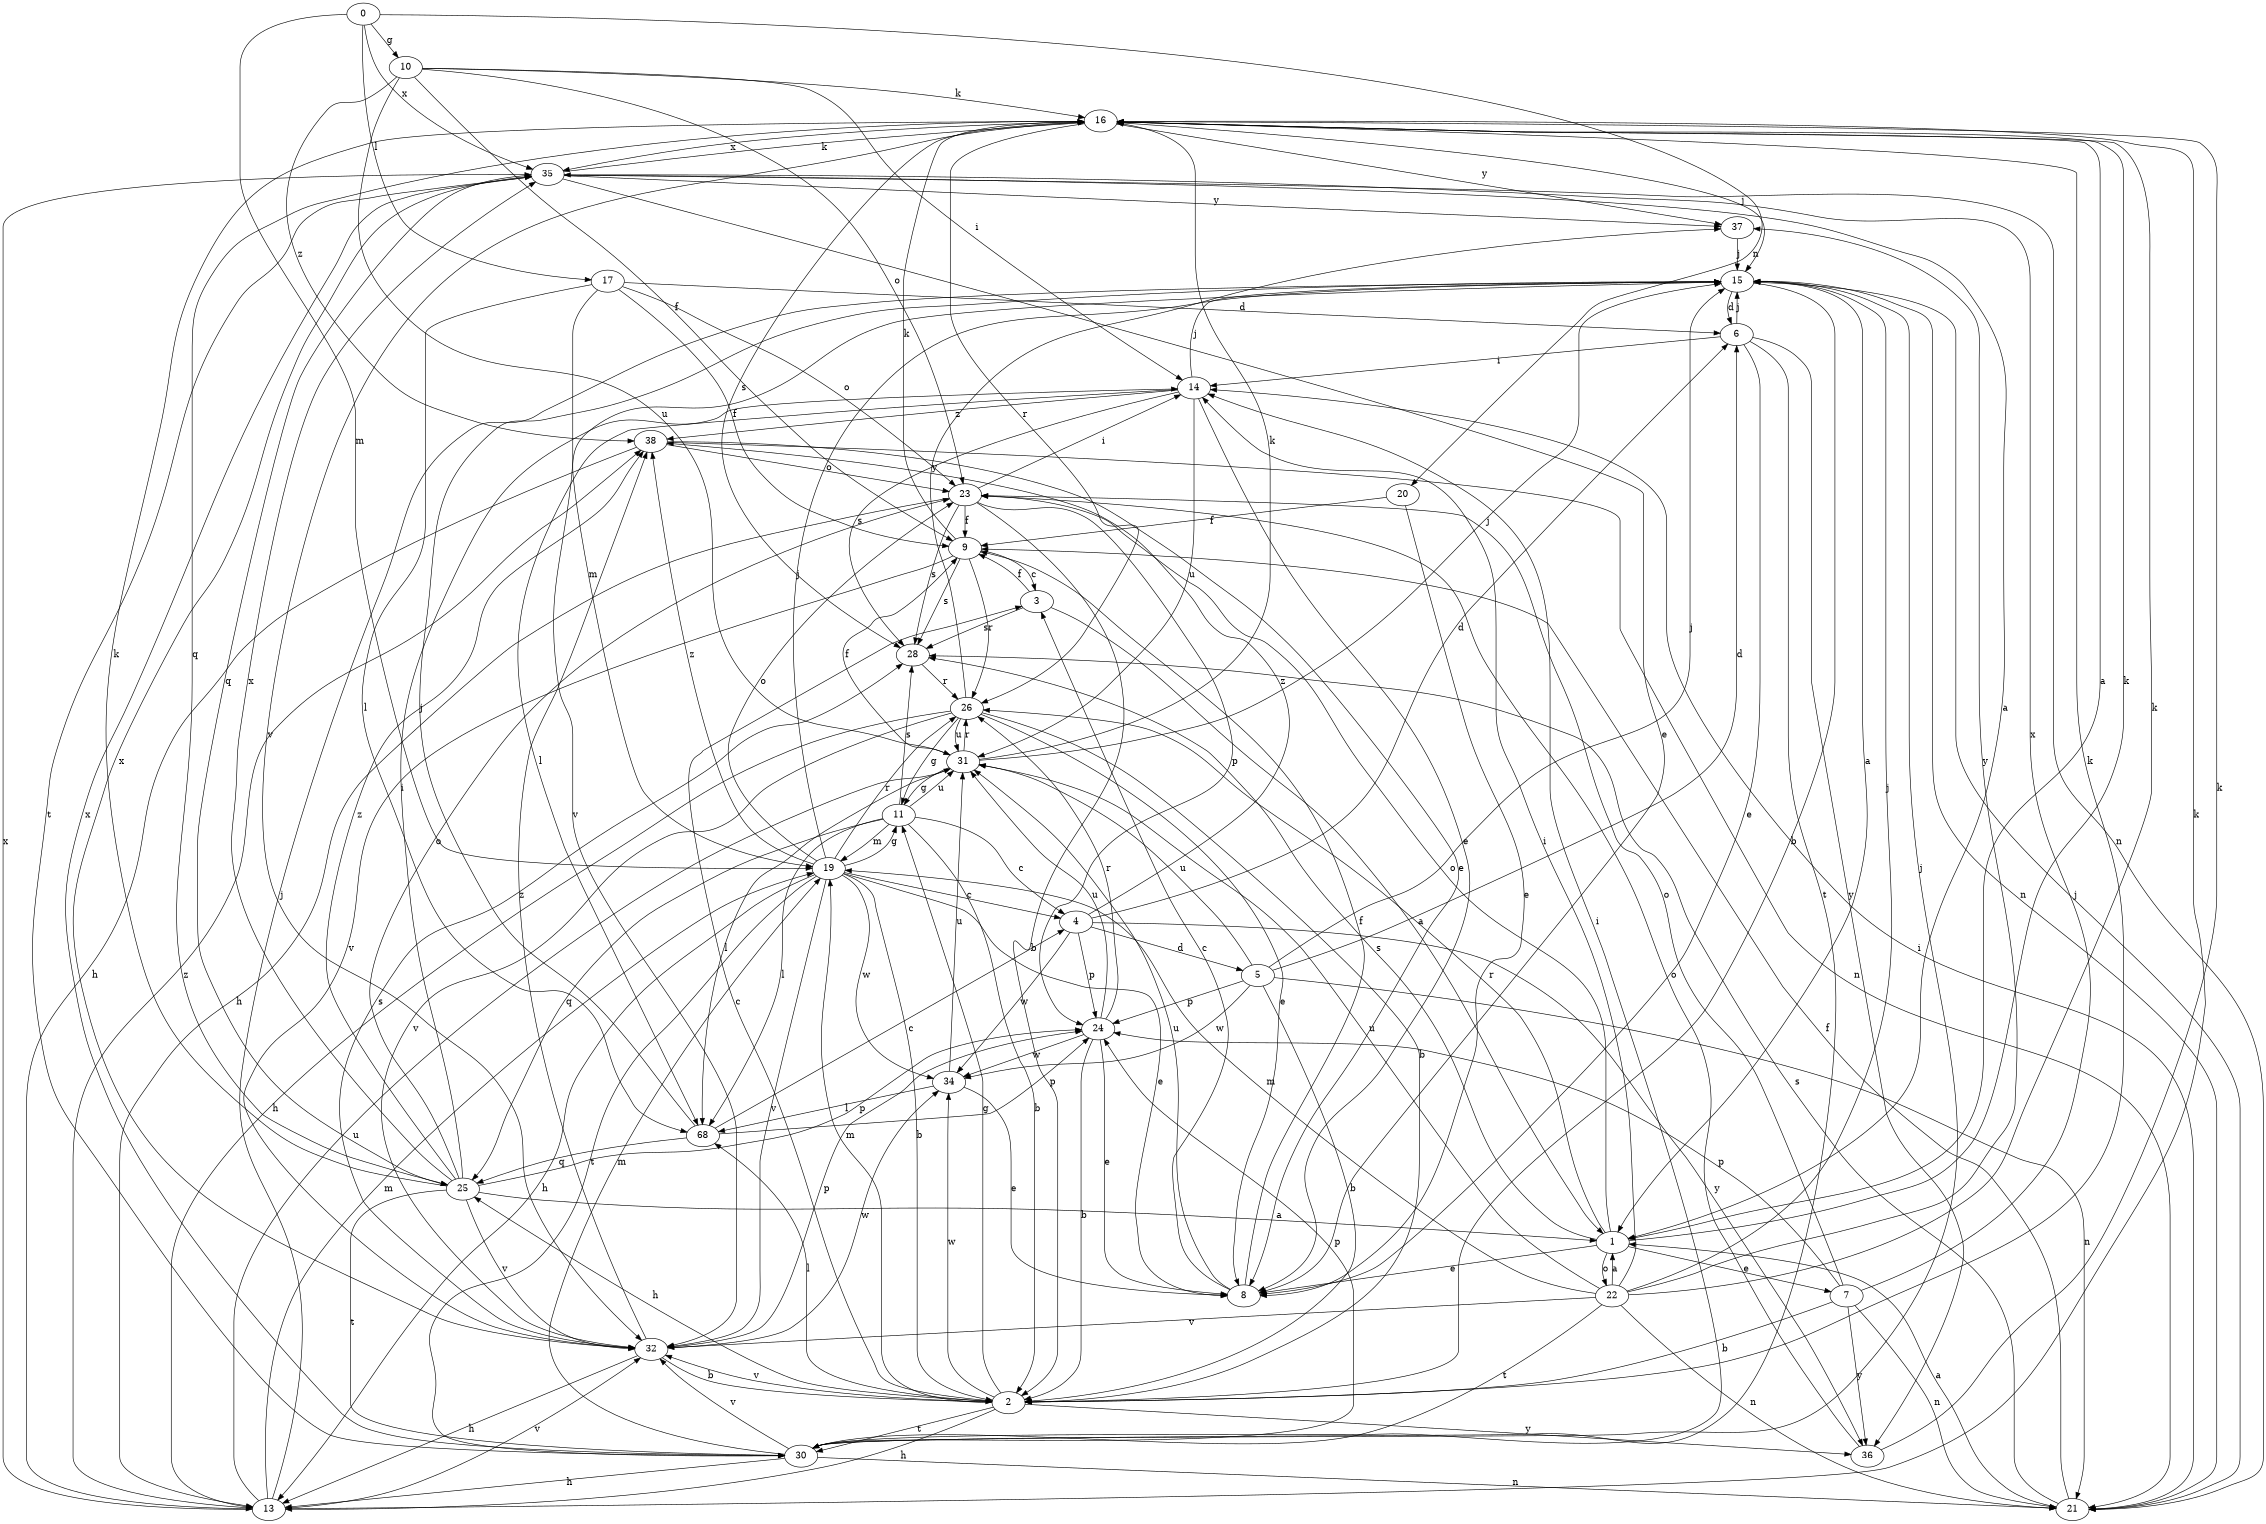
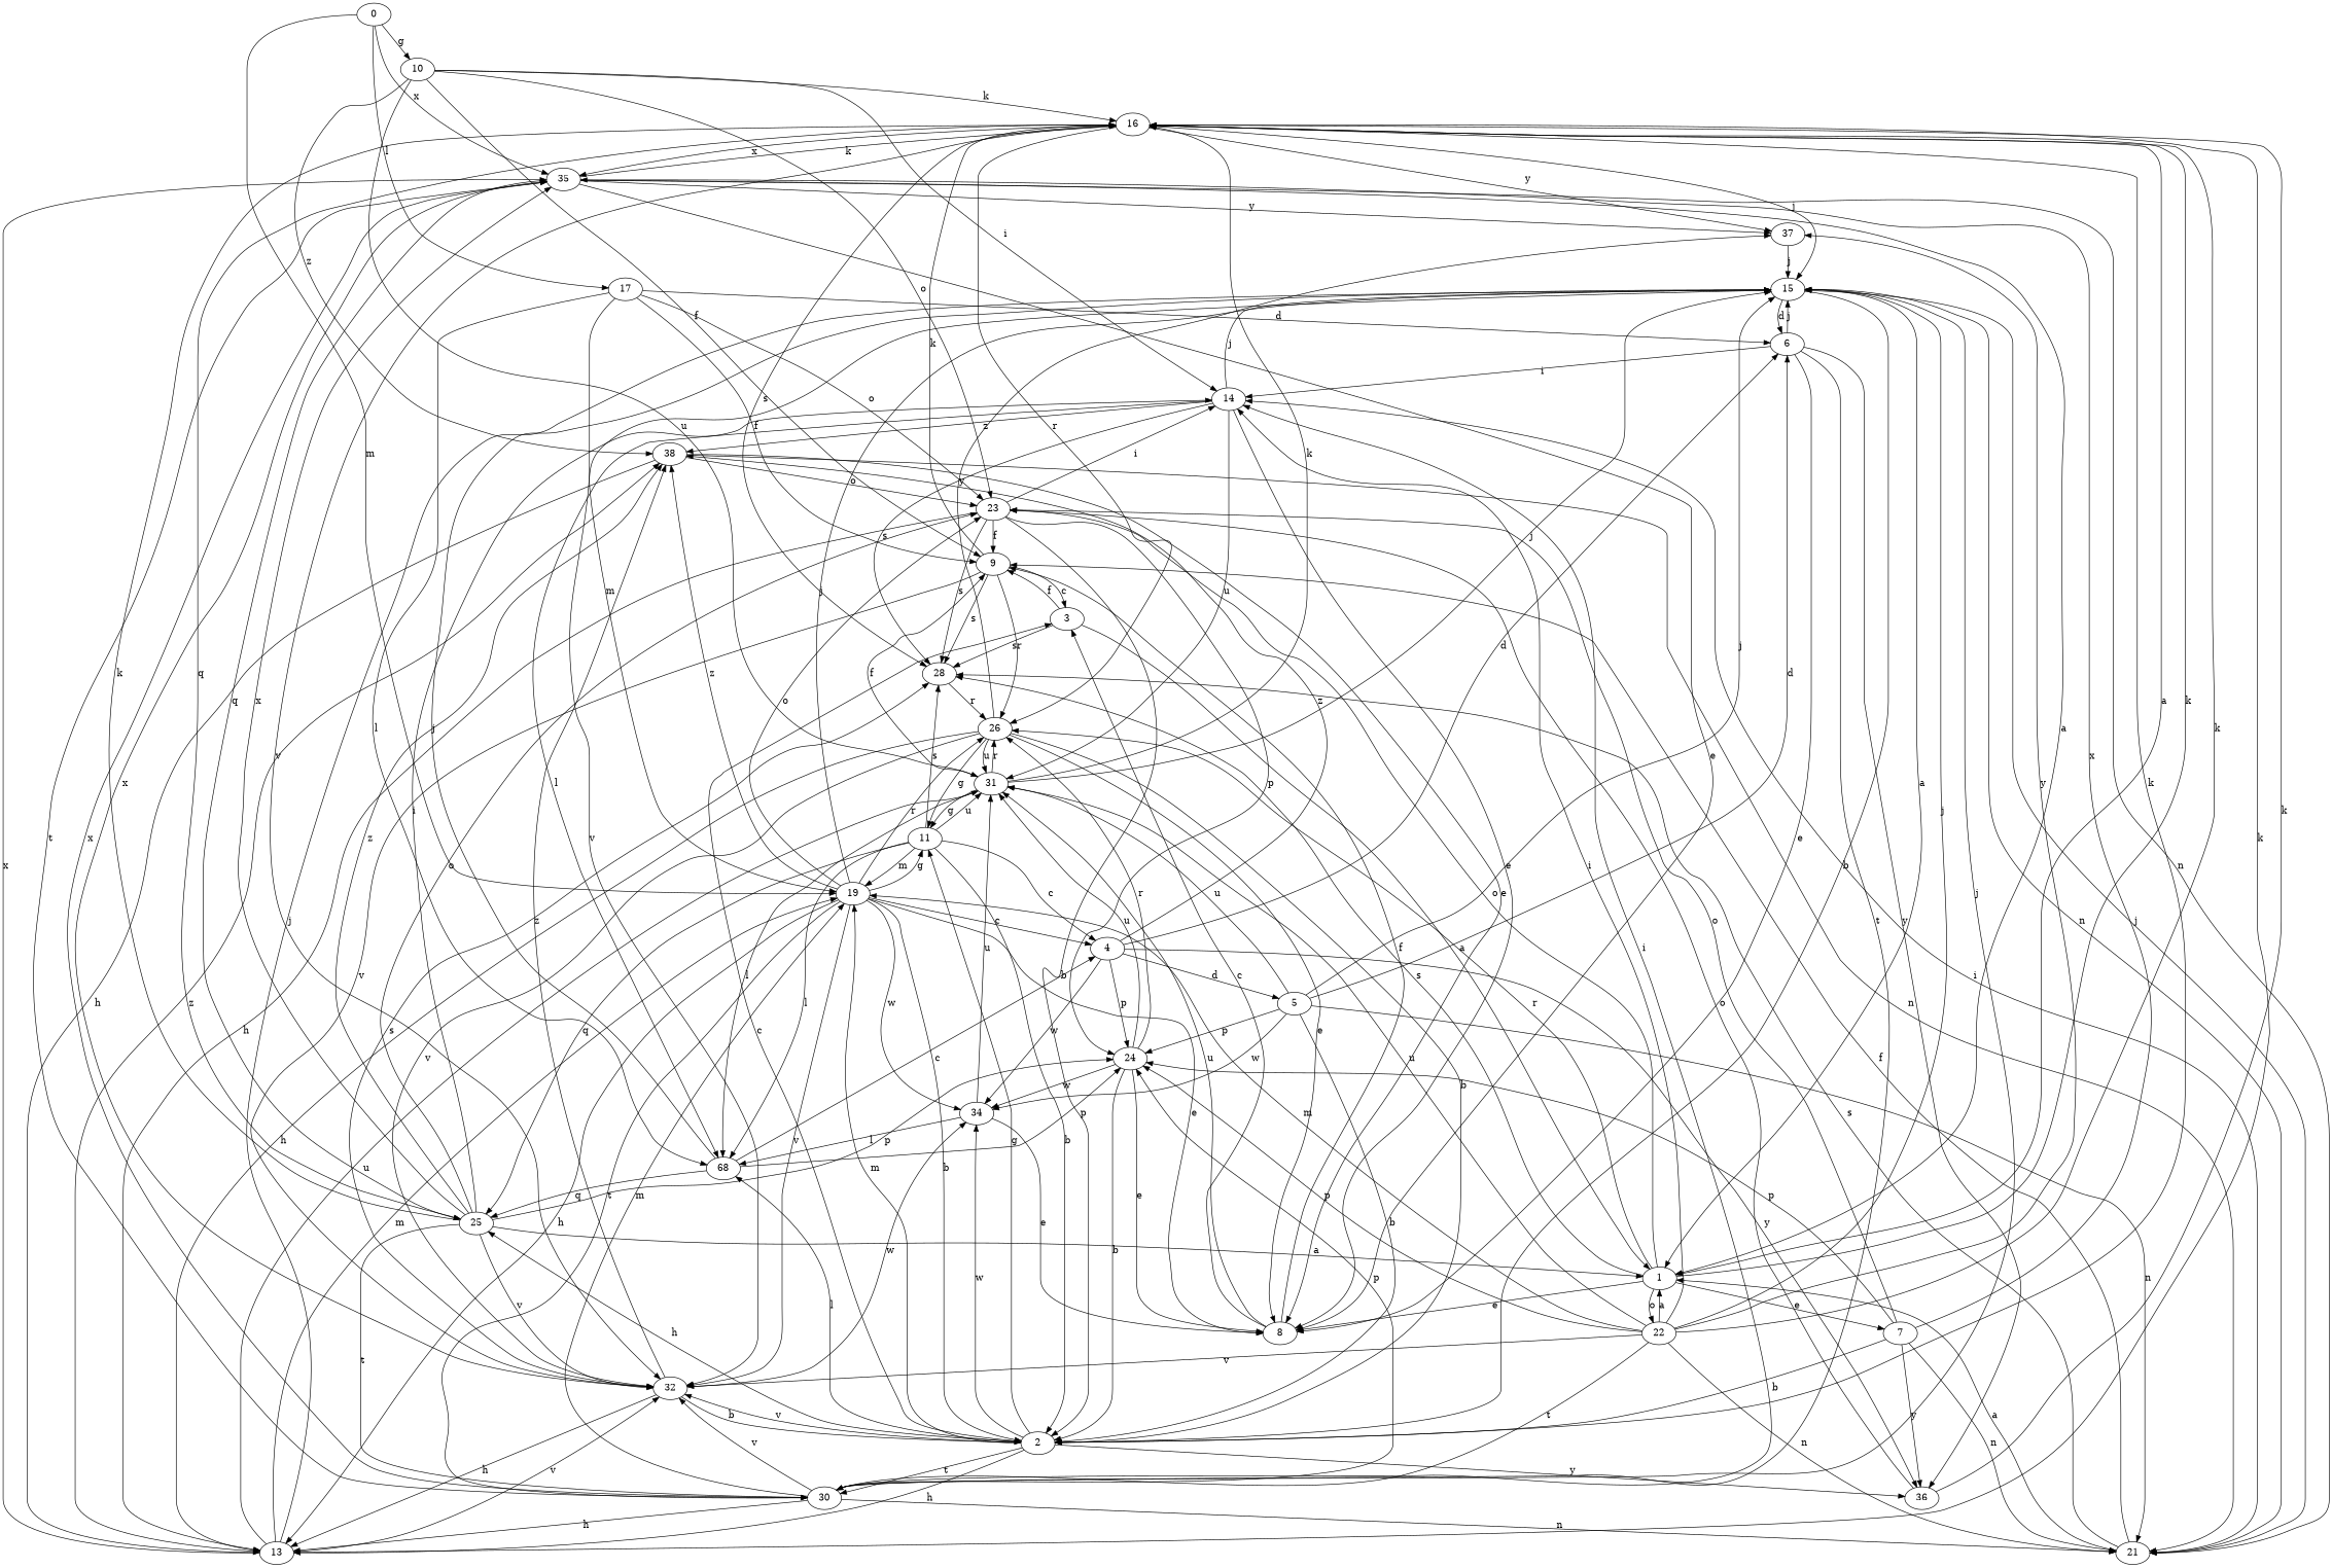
  strict digraph {
    0
    10
    17
    19
-   20
    35
    16
    23
    9
    38
    31
    14
    n13 [label=68]
    6
    8
    26
    2
    11
    13
    30
    32
    34
    4
    15
    1
    25
    21
    37
    7
    22
    28
    36
    24
    3
    5
    0 -> 10 [label=g]
    0 -> 17 [label=l]
    0 -> 19 [label=m]
-   0 -> 20 [label=n]
    0 -> 35 [label=x]
    10 -> 16 [label=k]
    10 -> 23 [label=o]
    10 -> 9 [label=f]
    10 -> 38 [label=z]
    10 -> 31 [label=u]
    10 -> 14 [label=i]
    17 -> 19 [label=m]
    17 -> 23 [label=o]
    17 -> 9 [label=f]
    17 -> n13 [label=l]
    17 -> 6 [label=d]
    19 -> 23 [label=o]
    19 -> 38 [label=z]
    19 -> 8 [label=e]
    19 -> 26 [label=r]
    19 -> 2 [label=b]
    19 -> 11 [label=g]
    19 -> 13 [label=h]
    19 -> 30 [label=t]
    19 -> 32 [label=v]
    19 -> 34 [label=w]
    19 -> 4 [label=c]
    19 -> 15 [label=j]
-   20 -> 9 [label=f]
-   20 -> 8 [label=e]
    35 -> 16 [label=k]
    35 -> 8 [label=e]
    35 -> 30 [label=t]
    35 -> 1 [label=a]
    35 -> 25 [label=q]
    35 -> 21 [label=n]
    35 -> 37 [label=y]
    16 -> 35 [label=x]
    16 -> 26 [label=r]
    16 -> 32 [label=v]
    16 -> 15 [label=j]
    16 -> 1 [label=a]
    16 -> 25 [label=q]
    16 -> 37 [label=y]
    16 -> 28 [label=s]
    23 -> 9 [label=f]
    23 -> 14 [label=i]
    23 -> 2 [label=b]
    23 -> 13 [label=h]
    23 -> 28 [label=s]
    23 -> 24 [label=p]
    9 -> 16 [label=k]
    9 -> 26 [label=r]
    9 -> 32 [label=v]
    9 -> 28 [label=s]
    9 -> 3 [label=c]
    38 -> 23 [label=o]
    38 -> 8 [label=e]
    38 -> 13 [label=h]
    38 -> 21 [label=n]
    31 -> 16 [label=k]
    31 -> 9 [label=f]
    31 -> n13 [label=l]
    31 -> 26 [label=r]
    31 -> 11 [label=g]
    31 -> 15 [label=j]
    14 -> 38 [label=z]
    14 -> 31 [label=u]
    14 -> n13 [label=l]
    14 -> 8 [label=e]
    14 -> 15 [label=j]
    14 -> 28 [label=s]
    n13 -> 4 [label=c]
    n13 -> 15 [label=j]
    n13 -> 25 [label=q]
    n13 -> 24 [label=p]
    6 -> 14 [label=i]
    6 -> 8 [label=e]
    6 -> 30 [label=t]
    6 -> 15 [label=j]
    6 -> 36 [label=y]
    8 -> 9 [label=f]
    8 -> 31 [label=u]
    8 -> 3 [label=c]
    26 -> 31 [label=u]
    26 -> 8 [label=e]
    26 -> 2 [label=b]
    26 -> 11 [label=g]
    26 -> 13 [label=h]
    26 -> 32 [label=v]
    26 -> 37 [label=y]
    2 -> 19 [label=m]
    2 -> 16 [label=k]
    2 -> n13 [label=l]
    2 -> 11 [label=g]
    2 -> 13 [label=h]
    2 -> 30 [label=t]
    2 -> 32 [label=v]
    2 -> 34 [label=w]
    2 -> 25 [label=h]
    2 -> 36 [label=y]
    2 -> 3 [label=c]
    11 -> 19 [label=m]
    11 -> 31 [label=u]
    11 -> n13 [label=l]
    11 -> 2 [label=b]
    11 -> 4 [label=c]
    11 -> 25 [label=q]
    11 -> 28 [label=s]
    13 -> 19 [label=m]
    13 -> 35 [label=x]
    13 -> 16 [label=k]
    13 -> 38 [label=z]
    13 -> 31 [label=u]
    13 -> 32 [label=v]
    13 -> 15 [label=j]
    30 -> 19 [label=m]
    30 -> 35 [label=x]
    30 -> 14 [label=i]
    30 -> 13 [label=h]
    30 -> 32 [label=v]
    30 -> 15 [label=j]
    30 -> 21 [label=n]
    30 -> 24 [label=p]
    32 -> 35 [label=x]
    32 -> 38 [label=z]
    32 -> 2 [label=b]
    32 -> 13 [label=h]
    32 -> 34 [label=w]
    32 -> 28 [label=s]
-   32 -> 24 [label=p]
+   22 -> 24 [label=p]
    34 -> 31 [label=u]
    34 -> n13 [label=l]
    34 -> 8 [label=e]
    4 -> 38 [label=z]
    4 -> 6 [label=d]
    4 -> 34 [label=w]
    4 -> 36 [label=y]
    4 -> 24 [label=p]
    4 -> 5 [label=d]
    15 -> 6 [label=d]
    15 -> 2 [label=b]
    15 -> 32 [label=v]
    15 -> 1 [label=a]
    15 -> 21 [label=n]
    1 -> 16 [label=k]
    1 -> 23 [label=o]
    1 -> 8 [label=e]
    1 -> 26 [label=r]
    1 -> 7 [label=e]
    1 -> 22 [label=o]
    1 -> 28 [label=s]
    25 -> 35 [label=x]
    25 -> 16 [label=k]
    25 -> 23 [label=o]
    25 -> 38 [label=z]
    25 -> 14 [label=i]
    25 -> 30 [label=t]
    25 -> 32 [label=v]
    25 -> 1 [label=a]
    25 -> 24 [label=p]
    21 -> 9 [label=f]
    21 -> 14 [label=i]
    21 -> 15 [label=j]
    21 -> 1 [label=a]
    21 -> 28 [label=s]
    37 -> 15 [label=j]
    7 -> 35 [label=x]
    7 -> 23 [label=o]
    7 -> 2 [label=b]
    7 -> 21 [label=n]
    7 -> 36 [label=y]
    7 -> 24 [label=p]
    22 -> 19 [label=m]
    22 -> 16 [label=k]
    22 -> 31 [label=u]
    22 -> 14 [label=i]
    22 -> 30 [label=t]
    22 -> 32 [label=v]
    22 -> 15 [label=j]
    22 -> 1 [label=a]
    22 -> 21 [label=n]
    22 -> 37 [label=y]
    28 -> 26 [label=r]
    36 -> 16 [label=k]
    36 -> 23 [label=o]
    24 -> 31 [label=u]
    24 -> 8 [label=e]
    24 -> 26 [label=r]
    24 -> 2 [label=b]
    24 -> 34 [label=w]
    3 -> 9 [label=f]
    3 -> 1 [label=a]
    3 -> 28 [label=s]
    5 -> 31 [label=u]
    5 -> 6 [label=d]
    5 -> 2 [label=b]
    5 -> 34 [label=w]
    5 -> 15 [label=j]
    5 -> 21 [label=n]
    5 -> 24 [label=p]
  }
